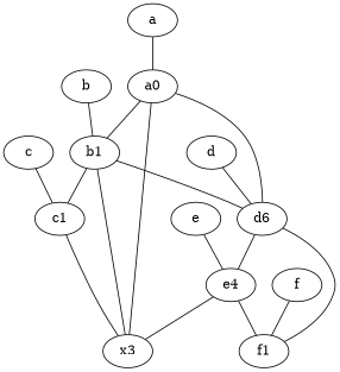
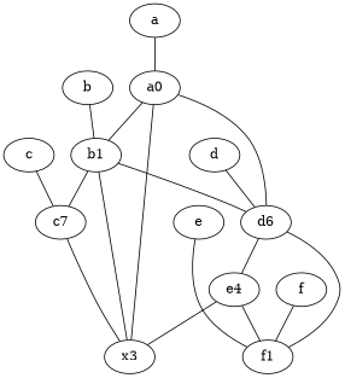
  graph {
    node [labelfontsize=50]
    b
    b1
    n3 [label=x3]
    n4 [label=d6]
-   c1
+   c1 [label=c7]
    n6 [label=a0]
    a
    f1
    n9 [label=e4]
    c
    e
    d
    f
    b -- b1
    b1 -- n3
    b1 -- n4
    b1 -- c1
    n4 -- f1
    n4 -- n9
    c1 -- n3
    n6 -- b1
    n6 -- n3
    n6 -- n4
    a -- n6
    n9 -- n3
    n9 -- f1
    c -- c1
-   e -- n9
+   e -- f1
    d -- n4
    f -- f1
  }
